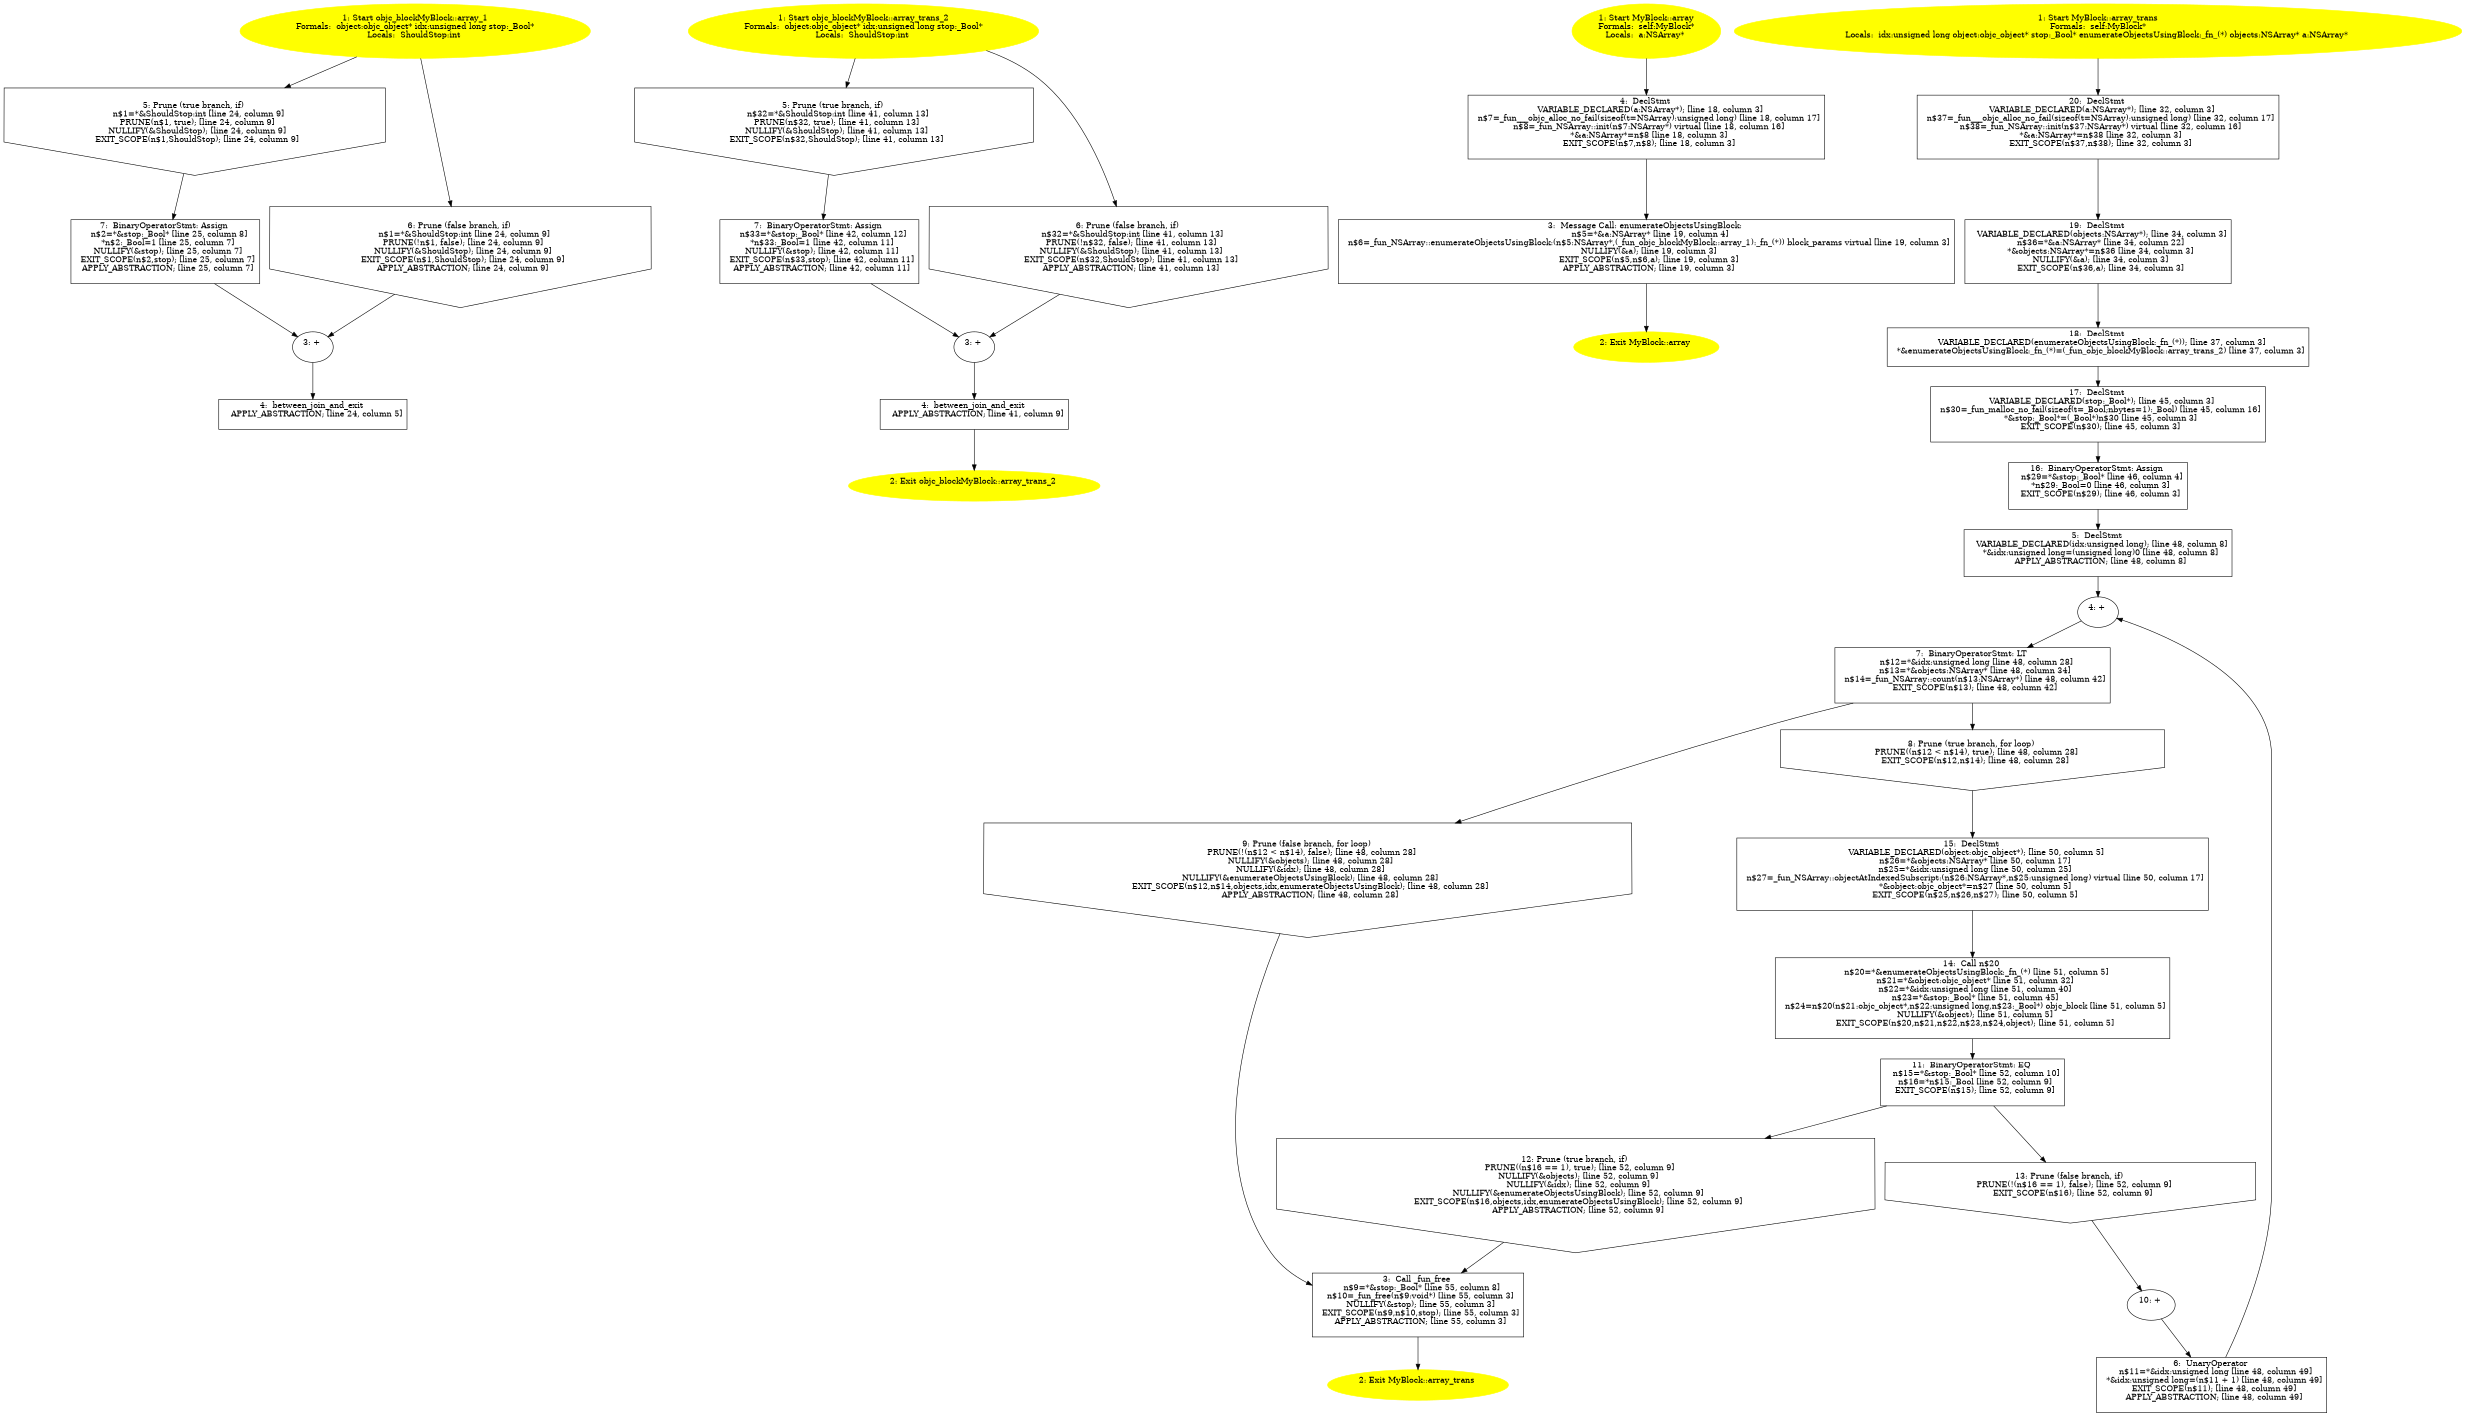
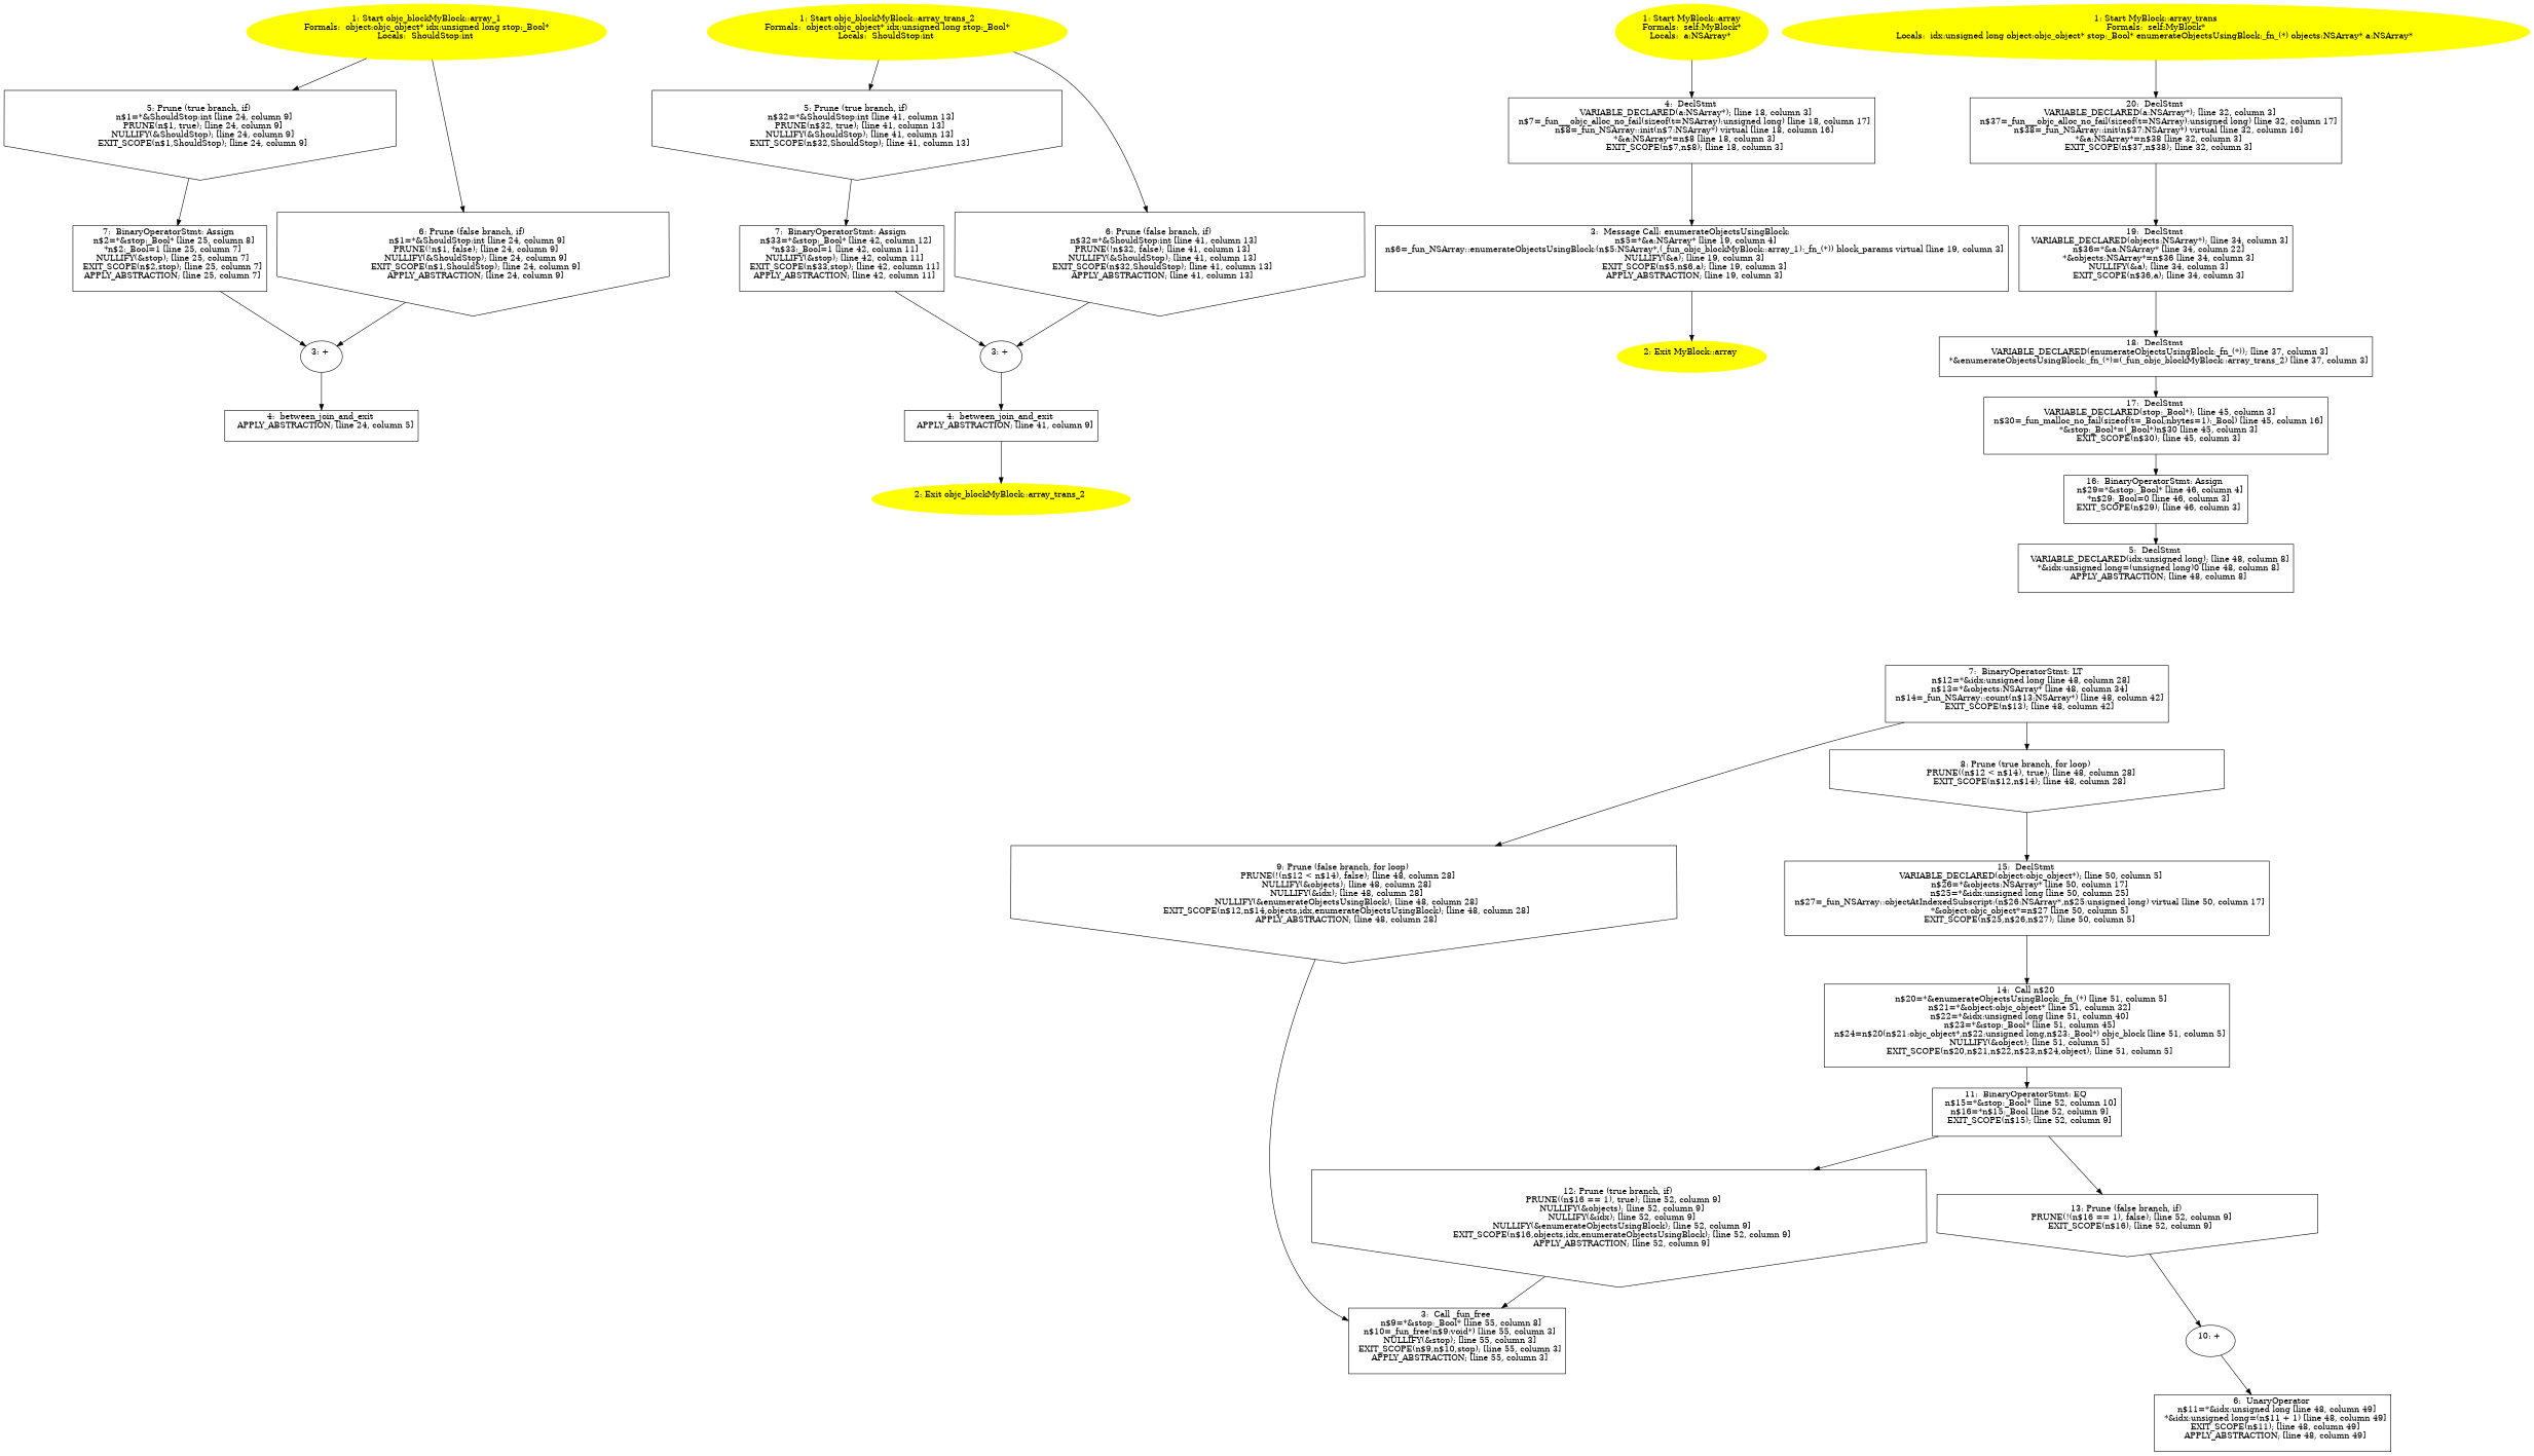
  digraph {
    node [shape=box]
    n1 [color=yellow label="1: Start objc_blockMyBlock::array_1\nFormals:  object:objc_object* idx:unsigned long stop:_Bool*\nLocals:  ShouldStop:int \n  " style=filled shape=""]
    n2 [label="5: Prune (true branch, if) \n   n$1=*&ShouldStop:int [line 24, column 9]\n  PRUNE(n$1, true); [line 24, column 9]\n  NULLIFY(&ShouldStop); [line 24, column 9]\n  EXIT_SCOPE(n$1,ShouldStop); [line 24, column 9]\n " shape=invhouse]
    n3 [label="6: Prune (false branch, if) \n   n$1=*&ShouldStop:int [line 24, column 9]\n  PRUNE(!n$1, false); [line 24, column 9]\n  NULLIFY(&ShouldStop); [line 24, column 9]\n  EXIT_SCOPE(n$1,ShouldStop); [line 24, column 9]\n  APPLY_ABSTRACTION; [line 24, column 9]\n " shape=invhouse]
    n4 [label="7:  BinaryOperatorStmt: Assign \n   n$2=*&stop:_Bool* [line 25, column 8]\n  *n$2:_Bool=1 [line 25, column 7]\n  NULLIFY(&stop); [line 25, column 7]\n  EXIT_SCOPE(n$2,stop); [line 25, column 7]\n  APPLY_ABSTRACTION; [line 25, column 7]\n "]
    n5 [label="3: + \n  " shape=""]
    n6 [label="4:  between_join_and_exit \n   APPLY_ABSTRACTION; [line 24, column 5]\n "]
    n7 [color=yellow label="1: Start objc_blockMyBlock::array_trans_2\nFormals:  object:objc_object* idx:unsigned long stop:_Bool*\nLocals:  ShouldStop:int \n  " style=filled shape=""]
    n8 [label="5: Prune (true branch, if) \n   n$32=*&ShouldStop:int [line 41, column 13]\n  PRUNE(n$32, true); [line 41, column 13]\n  NULLIFY(&ShouldStop); [line 41, column 13]\n  EXIT_SCOPE(n$32,ShouldStop); [line 41, column 13]\n " shape=invhouse]
    n9 [label="6: Prune (false branch, if) \n   n$32=*&ShouldStop:int [line 41, column 13]\n  PRUNE(!n$32, false); [line 41, column 13]\n  NULLIFY(&ShouldStop); [line 41, column 13]\n  EXIT_SCOPE(n$32,ShouldStop); [line 41, column 13]\n  APPLY_ABSTRACTION; [line 41, column 13]\n " shape=invhouse]
    n10 [label="7:  BinaryOperatorStmt: Assign \n   n$33=*&stop:_Bool* [line 42, column 12]\n  *n$33:_Bool=1 [line 42, column 11]\n  NULLIFY(&stop); [line 42, column 11]\n  EXIT_SCOPE(n$33,stop); [line 42, column 11]\n  APPLY_ABSTRACTION; [line 42, column 11]\n "]
    n11 [label="3: + \n  " shape=""]
    n12 [label="4:  between_join_and_exit \n   APPLY_ABSTRACTION; [line 41, column 9]\n "]
    n13 [color=yellow label="2: Exit objc_blockMyBlock::array_trans_2 \n  " style=filled shape=""]
    n14 [color=yellow label="1: Start MyBlock::array\nFormals:  self:MyBlock*\nLocals:  a:NSArray* \n  " style=filled shape=""]
    n15 [label="4:  DeclStmt \n   VARIABLE_DECLARED(a:NSArray*); [line 18, column 3]\n  n$7=_fun___objc_alloc_no_fail(sizeof(t=NSArray):unsigned long) [line 18, column 17]\n  n$8=_fun_NSArray::init(n$7:NSArray*) virtual [line 18, column 16]\n  *&a:NSArray*=n$8 [line 18, column 3]\n  EXIT_SCOPE(n$7,n$8); [line 18, column 3]\n "]
    n16 [label="3:  Message Call: enumerateObjectsUsingBlock: \n   n$5=*&a:NSArray* [line 19, column 4]\n  n$6=_fun_NSArray::enumerateObjectsUsingBlock:(n$5:NSArray*,(_fun_objc_blockMyBlock::array_1):_fn_(*)) block_params virtual [line 19, column 3]\n  NULLIFY(&a); [line 19, column 3]\n  EXIT_SCOPE(n$5,n$6,a); [line 19, column 3]\n  APPLY_ABSTRACTION; [line 19, column 3]\n "]
    n17 [color=yellow label="2: Exit MyBlock::array \n  " style=filled shape=""]
    n18 [color=yellow label="1: Start MyBlock::array_trans\nFormals:  self:MyBlock*\nLocals:  idx:unsigned long object:objc_object* stop:_Bool* enumerateObjectsUsingBlock:_fn_(*) objects:NSArray* a:NSArray* \n  " style=filled shape=""]
    n19 [label="20:  DeclStmt \n   VARIABLE_DECLARED(a:NSArray*); [line 32, column 3]\n  n$37=_fun___objc_alloc_no_fail(sizeof(t=NSArray):unsigned long) [line 32, column 17]\n  n$38=_fun_NSArray::init(n$37:NSArray*) virtual [line 32, column 16]\n  *&a:NSArray*=n$38 [line 32, column 3]\n  EXIT_SCOPE(n$37,n$38); [line 32, column 3]\n "]
    n20 [label="19:  DeclStmt \n   VARIABLE_DECLARED(objects:NSArray*); [line 34, column 3]\n  n$36=*&a:NSArray* [line 34, column 22]\n  *&objects:NSArray*=n$36 [line 34, column 3]\n  NULLIFY(&a); [line 34, column 3]\n  EXIT_SCOPE(n$36,a); [line 34, column 3]\n "]
    n21 [label="18:  DeclStmt \n   VARIABLE_DECLARED(enumerateObjectsUsingBlock:_fn_(*)); [line 37, column 3]\n  *&enumerateObjectsUsingBlock:_fn_(*)=(_fun_objc_blockMyBlock::array_trans_2) [line 37, column 3]\n "]
-   n22 [color=yellow label="2: Exit MyBlock::array_trans \n  " style=filled shape=""]
    n23 [label="3:  Call _fun_free \n   n$9=*&stop:_Bool* [line 55, column 8]\n  n$10=_fun_free(n$9:void*) [line 55, column 3]\n  NULLIFY(&stop); [line 55, column 3]\n  EXIT_SCOPE(n$9,n$10,stop); [line 55, column 3]\n  APPLY_ABSTRACTION; [line 55, column 3]\n "]
-   n24 [label="4: + \n  " shape=""]
    n25 [label="7:  BinaryOperatorStmt: LT \n   n$12=*&idx:unsigned long [line 48, column 28]\n  n$13=*&objects:NSArray* [line 48, column 34]\n  n$14=_fun_NSArray::count(n$13:NSArray*) [line 48, column 42]\n  EXIT_SCOPE(n$13); [line 48, column 42]\n "]
    n26 [label="8: Prune (true branch, for loop) \n   PRUNE((n$12 < n$14), true); [line 48, column 28]\n  EXIT_SCOPE(n$12,n$14); [line 48, column 28]\n " shape=invhouse]
    n27 [label="9: Prune (false branch, for loop) \n   PRUNE(!(n$12 < n$14), false); [line 48, column 28]\n  NULLIFY(&objects); [line 48, column 28]\n  NULLIFY(&idx); [line 48, column 28]\n  NULLIFY(&enumerateObjectsUsingBlock); [line 48, column 28]\n  EXIT_SCOPE(n$12,n$14,objects,idx,enumerateObjectsUsingBlock); [line 48, column 28]\n  APPLY_ABSTRACTION; [line 48, column 28]\n " shape=invhouse]
    n28 [label="15:  DeclStmt \n   VARIABLE_DECLARED(object:objc_object*); [line 50, column 5]\n  n$26=*&objects:NSArray* [line 50, column 17]\n  n$25=*&idx:unsigned long [line 50, column 25]\n  n$27=_fun_NSArray::objectAtIndexedSubscript:(n$26:NSArray*,n$25:unsigned long) virtual [line 50, column 17]\n  *&object:objc_object*=n$27 [line 50, column 5]\n  EXIT_SCOPE(n$25,n$26,n$27); [line 50, column 5]\n "]
    n29 [label="5:  DeclStmt \n   VARIABLE_DECLARED(idx:unsigned long); [line 48, column 8]\n  *&idx:unsigned long=(unsigned long)0 [line 48, column 8]\n  APPLY_ABSTRACTION; [line 48, column 8]\n "]
    n30 [label="6:  UnaryOperator \n   n$11=*&idx:unsigned long [line 48, column 49]\n  *&idx:unsigned long=(n$11 + 1) [line 48, column 49]\n  EXIT_SCOPE(n$11); [line 48, column 49]\n  APPLY_ABSTRACTION; [line 48, column 49]\n "]
    n31 [label="14:  Call n$20 \n   n$20=*&enumerateObjectsUsingBlock:_fn_(*) [line 51, column 5]\n  n$21=*&object:objc_object* [line 51, column 32]\n  n$22=*&idx:unsigned long [line 51, column 40]\n  n$23=*&stop:_Bool* [line 51, column 45]\n  n$24=n$20(n$21:objc_object*,n$22:unsigned long,n$23:_Bool*) objc_block [line 51, column 5]\n  NULLIFY(&object); [line 51, column 5]\n  EXIT_SCOPE(n$20,n$21,n$22,n$23,n$24,object); [line 51, column 5]\n "]
    n32 [label="11:  BinaryOperatorStmt: EQ \n   n$15=*&stop:_Bool* [line 52, column 10]\n  n$16=*n$15:_Bool [line 52, column 9]\n  EXIT_SCOPE(n$15); [line 52, column 9]\n "]
    n33 [label="10: + \n  " shape=""]
    n34 [label="12: Prune (true branch, if) \n   PRUNE((n$16 == 1), true); [line 52, column 9]\n  NULLIFY(&objects); [line 52, column 9]\n  NULLIFY(&idx); [line 52, column 9]\n  NULLIFY(&enumerateObjectsUsingBlock); [line 52, column 9]\n  EXIT_SCOPE(n$16,objects,idx,enumerateObjectsUsingBlock); [line 52, column 9]\n  APPLY_ABSTRACTION; [line 52, column 9]\n " shape=invhouse]
    n35 [label="13: Prune (false branch, if) \n   PRUNE(!(n$16 == 1), false); [line 52, column 9]\n  EXIT_SCOPE(n$16); [line 52, column 9]\n " shape=invhouse]
    n36 [label="16:  BinaryOperatorStmt: Assign \n   n$29=*&stop:_Bool* [line 46, column 4]\n  *n$29:_Bool=0 [line 46, column 3]\n  EXIT_SCOPE(n$29); [line 46, column 3]\n "]
    n37 [label="17:  DeclStmt \n   VARIABLE_DECLARED(stop:_Bool*); [line 45, column 3]\n  n$30=_fun_malloc_no_fail(sizeof(t=_Bool;nbytes=1):_Bool) [line 45, column 16]\n  *&stop:_Bool*=(_Bool*)n$30 [line 45, column 3]\n  EXIT_SCOPE(n$30); [line 45, column 3]\n "]
    n1 -> n2
    n1 -> n3
    n2 -> n4
    n3 -> n5
    n4 -> n5
    n5 -> n6
    n7 -> n8
    n7 -> n9
    n8 -> n10
    n9 -> n11
    n10 -> n11
    n11 -> n12
    n12 -> n13
    n14 -> n15
    n15 -> n16
    n16 -> n17
    n18 -> n19
    n19 -> n20
    n20 -> n21
    n21 -> n37
-   n23 -> n22
-   n24 -> n25
    n25 -> n26
    n25 -> n27
    n26 -> n28
    n27 -> n23
    n28 -> n31
-   n29 -> n24
-   n30 -> n24
    n31 -> n32
    n32 -> n34
    n32 -> n35
    n33 -> n30
    n34 -> n23
    n35 -> n33
    n36 -> n29
    n37 -> n36
  }
